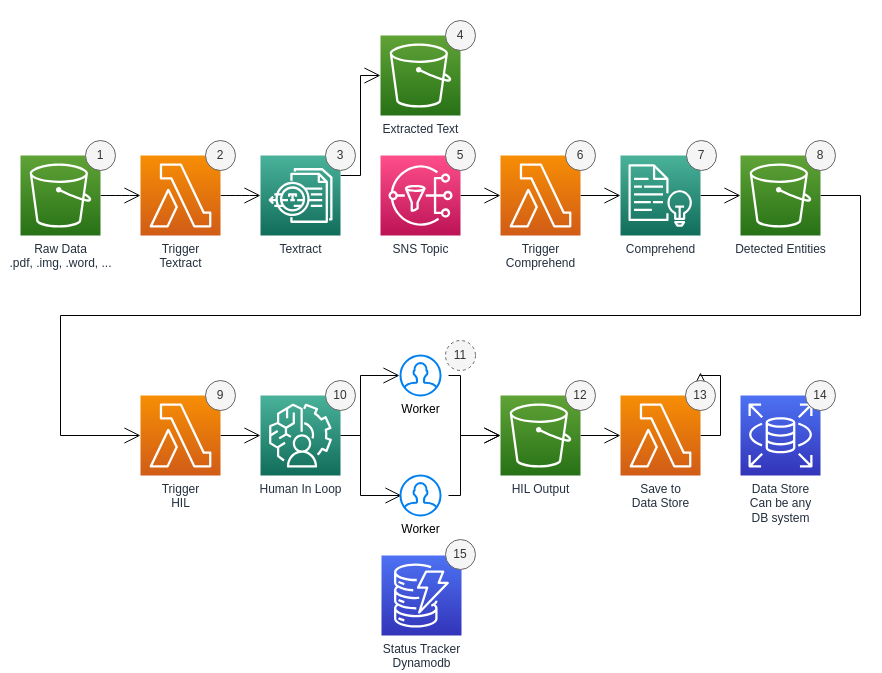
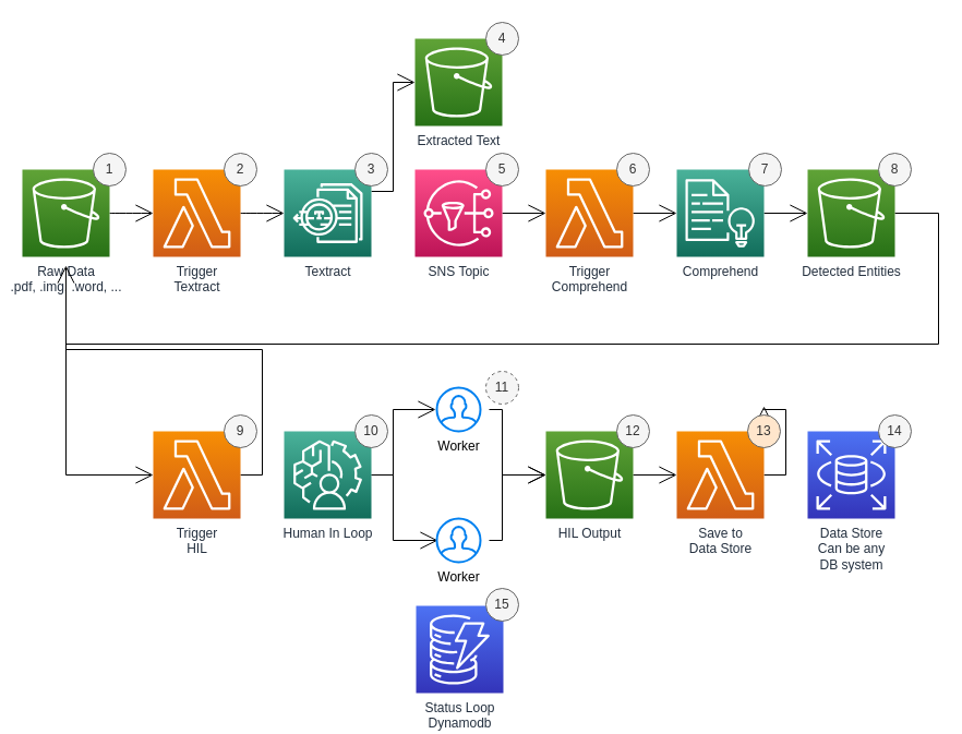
  <mxCell id="0" />
  <mxCell id="1" parent="0" />
  <mxCell id="2" style="edgeStyle=none;curved=1;rounded=0;orthogonalLoop=1;jettySize=auto;html=1;exitX=1;exitY=0.5;exitDx=0;exitDy=0;exitPerimeter=0;entryX=0;entryY=0.5;entryDx=0;entryDy=0;entryPerimeter=0;endArrow=open;startSize=14;endSize=14;sourcePerimeterSpacing=8;targetPerimeterSpacing=8;" parent="1" source="3" target="5" edge="1"><mxGeometry relative="1" as="geometry" /></mxCell>
  <mxCell id="3" value="Raw Data&lt;br&gt;.pdf, .img, .word, ..." style="sketch=0;points=[[0,0,0],[0.25,0,0],[0.5,0,0],[0.75,0,0],[1,0,0],[0,1,0],[0.25,1,0],[0.5,1,0],[0.75,1,0],[1,1,0],[0,0.25,0],[0,0.5,0],[0,0.75,0],[1,0.25,0],[1,0.5,0],[1,0.75,0]];outlineConnect=0;fontColor=#232F3E;gradientColor=#60A337;gradientDirection=north;fillColor=#277116;strokeColor=#ffffff;dashed=0;verticalLabelPosition=bottom;verticalAlign=top;align=center;html=1;fontSize=12;fontStyle=0;aspect=fixed;shape=mxgraph.aws4.resourceIcon;resIcon=mxgraph.aws4.s3;hachureGap=4;pointerEvents=0;" parent="1" vertex="1"><mxGeometry x="20" y="155" width="80" height="80" as="geometry" /></mxCell>
  <mxCell id="4" style="edgeStyle=none;curved=1;rounded=0;orthogonalLoop=1;jettySize=auto;html=1;exitX=1;exitY=0.5;exitDx=0;exitDy=0;exitPerimeter=0;entryX=0;entryY=0.5;entryDx=0;entryDy=0;entryPerimeter=0;endArrow=open;startSize=14;endSize=14;sourcePerimeterSpacing=8;targetPerimeterSpacing=8;" parent="1" source="5" target="10" edge="1"><mxGeometry relative="1" as="geometry" /></mxCell>
  <mxCell id="5" value="Trigger&lt;br&gt;Textract" style="sketch=0;points=[[0,0,0],[0.25,0,0],[0.5,0,0],[0.75,0,0],[1,0,0],[0,1,0],[0.25,1,0],[0.5,1,0],[0.75,1,0],[1,1,0],[0,0.25,0],[0,0.5,0],[0,0.75,0],[1,0.25,0],[1,0.5,0],[1,0.75,0]];outlineConnect=0;fontColor=#232F3E;gradientColor=#F78E04;gradientDirection=north;fillColor=#D05C17;strokeColor=#ffffff;dashed=0;verticalLabelPosition=bottom;verticalAlign=top;align=center;html=1;fontSize=12;fontStyle=0;aspect=fixed;shape=mxgraph.aws4.resourceIcon;resIcon=mxgraph.aws4.lambda;hachureGap=4;pointerEvents=0;" parent="1" vertex="1"><mxGeometry x="140" y="155" width="80" height="80" as="geometry" /></mxCell>
  <mxCell id="6" style="edgeStyle=orthogonalEdgeStyle;rounded=0;orthogonalLoop=1;jettySize=auto;html=1;exitX=1;exitY=0.5;exitDx=0;exitDy=0;exitPerimeter=0;entryX=-0.025;entryY=0.5;entryDx=0;entryDy=0;entryPerimeter=0;endArrow=open;startSize=14;endSize=14;sourcePerimeterSpacing=8;targetPerimeterSpacing=8;" parent="1" source="8" target="23" edge="1"><mxGeometry relative="1" as="geometry"><Array as="points"><mxPoint x="360" y="435" /><mxPoint x="360" y="375" /></Array></mxGeometry></mxCell>
  <mxCell id="7" style="edgeStyle=orthogonalEdgeStyle;rounded=0;orthogonalLoop=1;jettySize=auto;html=1;exitX=1;exitY=0.5;exitDx=0;exitDy=0;exitPerimeter=0;entryX=0.025;entryY=0.5;entryDx=0;entryDy=0;entryPerimeter=0;endArrow=open;startSize=14;endSize=14;sourcePerimeterSpacing=8;targetPerimeterSpacing=8;" parent="1" source="8" target="25" edge="1"><mxGeometry relative="1" as="geometry"><Array as="points"><mxPoint x="360" y="435" /><mxPoint x="360" y="495" /></Array></mxGeometry></mxCell>
  <mxCell id="8" value="Human In Loop" style="sketch=0;points=[[0,0,0],[0.25,0,0],[0.5,0,0],[0.75,0,0],[1,0,0],[0,1,0],[0.25,1,0],[0.5,1,0],[0.75,1,0],[1,1,0],[0,0.25,0],[0,0.5,0],[0,0.75,0],[1,0.25,0],[1,0.5,0],[1,0.75,0]];outlineConnect=0;fontColor=#232F3E;gradientColor=#4AB29A;gradientDirection=north;fillColor=#116D5B;strokeColor=#ffffff;dashed=0;verticalLabelPosition=bottom;verticalAlign=top;align=center;html=1;fontSize=12;fontStyle=0;aspect=fixed;shape=mxgraph.aws4.resourceIcon;resIcon=mxgraph.aws4.augmented_ai;hachureGap=4;pointerEvents=0;" parent="1" vertex="1"><mxGeometry x="260" y="395" width="80" height="80" as="geometry" /></mxCell>
  <mxCell id="9" style="edgeStyle=orthogonalEdgeStyle;rounded=0;orthogonalLoop=1;jettySize=auto;html=1;exitX=1;exitY=0.25;exitDx=0;exitDy=0;exitPerimeter=0;entryX=0;entryY=0.5;entryDx=0;entryDy=0;entryPerimeter=0;endArrow=open;startSize=14;endSize=14;sourcePerimeterSpacing=8;targetPerimeterSpacing=8;" parent="1" source="10" target="17" edge="1"><mxGeometry relative="1" as="geometry"><Array as="points"><mxPoint x="360" y="175" /><mxPoint x="360" y="75" /></Array></mxGeometry></mxCell>
  <mxCell id="10" value="Textract" style="sketch=0;points=[[0,0,0],[0.25,0,0],[0.5,0,0],[0.75,0,0],[1,0,0],[0,1,0],[0.25,1,0],[0.5,1,0],[0.75,1,0],[1,1,0],[0,0.25,0],[0,0.5,0],[0,0.75,0],[1,0.25,0],[1,0.5,0],[1,0.75,0]];outlineConnect=0;fontColor=#232F3E;gradientColor=#4AB29A;gradientDirection=north;fillColor=#116D5B;strokeColor=#ffffff;dashed=0;verticalLabelPosition=bottom;verticalAlign=top;align=center;html=1;fontSize=12;fontStyle=0;aspect=fixed;shape=mxgraph.aws4.resourceIcon;resIcon=mxgraph.aws4.textract;hachureGap=4;pointerEvents=0;" parent="1" vertex="1"><mxGeometry x="260" y="155" width="80" height="80" as="geometry" /></mxCell>
  <mxCell id="11" style="edgeStyle=orthogonalEdgeStyle;rounded=0;orthogonalLoop=1;jettySize=auto;html=1;exitX=1;exitY=0.5;exitDx=0;exitDy=0;exitPerimeter=0;entryX=0;entryY=0.5;entryDx=0;entryDy=0;entryPerimeter=0;endArrow=open;startSize=14;endSize=14;sourcePerimeterSpacing=8;targetPerimeterSpacing=8;" parent="1" source="12" target="19" edge="1"><mxGeometry relative="1" as="geometry" /></mxCell>
  <mxCell id="12" value="Comprehend" style="sketch=0;points=[[0,0,0],[0.25,0,0],[0.5,0,0],[0.75,0,0],[1,0,0],[0,1,0],[0.25,1,0],[0.5,1,0],[0.75,1,0],[1,1,0],[0,0.25,0],[0,0.5,0],[0,0.75,0],[1,0.25,0],[1,0.5,0],[1,0.75,0]];outlineConnect=0;fontColor=#232F3E;gradientColor=#4AB29A;gradientDirection=north;fillColor=#116D5B;strokeColor=#ffffff;dashed=0;verticalLabelPosition=bottom;verticalAlign=top;align=center;html=1;fontSize=12;fontStyle=0;aspect=fixed;shape=mxgraph.aws4.resourceIcon;resIcon=mxgraph.aws4.comprehend;hachureGap=4;pointerEvents=0;" parent="1" vertex="1"><mxGeometry x="620" y="155" width="80" height="80" as="geometry" /></mxCell>
  <mxCell id="13" style="edgeStyle=orthogonalEdgeStyle;rounded=0;orthogonalLoop=1;jettySize=auto;html=1;exitX=1;exitY=0.5;exitDx=0;exitDy=0;exitPerimeter=0;entryX=0;entryY=0.5;entryDx=0;entryDy=0;entryPerimeter=0;endArrow=open;startSize=14;endSize=14;sourcePerimeterSpacing=8;targetPerimeterSpacing=8;" parent="1" source="14" target="16" edge="1"><mxGeometry relative="1" as="geometry" /></mxCell>
  <mxCell id="14" value="SNS Topic" style="sketch=0;points=[[0,0,0],[0.25,0,0],[0.5,0,0],[0.75,0,0],[1,0,0],[0,1,0],[0.25,1,0],[0.5,1,0],[0.75,1,0],[1,1,0],[0,0.25,0],[0,0.5,0],[0,0.75,0],[1,0.25,0],[1,0.5,0],[1,0.75,0]];outlineConnect=0;fontColor=#232F3E;gradientColor=#FF4F8B;gradientDirection=north;fillColor=#BC1356;strokeColor=#ffffff;dashed=0;verticalLabelPosition=bottom;verticalAlign=top;align=center;html=1;fontSize=12;fontStyle=0;aspect=fixed;shape=mxgraph.aws4.resourceIcon;resIcon=mxgraph.aws4.sns;hachureGap=4;pointerEvents=0;" parent="1" vertex="1"><mxGeometry x="380" y="155" width="80" height="80" as="geometry" /></mxCell>
  <mxCell id="15" style="edgeStyle=orthogonalEdgeStyle;rounded=0;orthogonalLoop=1;jettySize=auto;html=1;exitX=1;exitY=0.5;exitDx=0;exitDy=0;exitPerimeter=0;entryX=0;entryY=0.5;entryDx=0;entryDy=0;entryPerimeter=0;endArrow=open;startSize=14;endSize=14;sourcePerimeterSpacing=8;targetPerimeterSpacing=8;" parent="1" source="16" target="12" edge="1"><mxGeometry relative="1" as="geometry" /></mxCell>
  <mxCell id="16" value="Trigger&lt;br&gt;Comprehend" style="sketch=0;points=[[0,0,0],[0.25,0,0],[0.5,0,0],[0.75,0,0],[1,0,0],[0,1,0],[0.25,1,0],[0.5,1,0],[0.75,1,0],[1,1,0],[0,0.25,0],[0,0.5,0],[0,0.75,0],[1,0.25,0],[1,0.5,0],[1,0.75,0]];outlineConnect=0;fontColor=#232F3E;gradientColor=#F78E04;gradientDirection=north;fillColor=#D05C17;strokeColor=#ffffff;dashed=0;verticalLabelPosition=bottom;verticalAlign=top;align=center;html=1;fontSize=12;fontStyle=0;aspect=fixed;shape=mxgraph.aws4.resourceIcon;resIcon=mxgraph.aws4.lambda;hachureGap=4;pointerEvents=0;" parent="1" vertex="1"><mxGeometry x="500" y="155" width="80" height="80" as="geometry" /></mxCell>
  <mxCell id="17" value="Extracted Text" style="sketch=0;points=[[0,0,0],[0.25,0,0],[0.5,0,0],[0.75,0,0],[1,0,0],[0,1,0],[0.25,1,0],[0.5,1,0],[0.75,1,0],[1,1,0],[0,0.25,0],[0,0.5,0],[0,0.75,0],[1,0.25,0],[1,0.5,0],[1,0.75,0]];outlineConnect=0;fontColor=#232F3E;gradientColor=#60A337;gradientDirection=north;fillColor=#277116;strokeColor=#ffffff;dashed=0;verticalLabelPosition=bottom;verticalAlign=top;align=center;html=1;fontSize=12;fontStyle=0;aspect=fixed;shape=mxgraph.aws4.resourceIcon;resIcon=mxgraph.aws4.s3;hachureGap=4;pointerEvents=0;" parent="1" vertex="1"><mxGeometry x="380" y="35" width="80" height="80" as="geometry" /></mxCell>
  <mxCell id="18" style="edgeStyle=orthogonalEdgeStyle;rounded=0;orthogonalLoop=1;jettySize=auto;html=1;exitX=1;exitY=0.5;exitDx=0;exitDy=0;exitPerimeter=0;entryX=0;entryY=0.5;entryDx=0;entryDy=0;entryPerimeter=0;endArrow=open;startSize=14;endSize=14;sourcePerimeterSpacing=8;targetPerimeterSpacing=8;" parent="1" source="19" target="21" edge="1"><mxGeometry relative="1" as="geometry"><Array as="points"><mxPoint x="860" y="195" /><mxPoint x="860" y="315" /><mxPoint x="60" y="315" /><mxPoint x="60" y="435" /></Array></mxGeometry></mxCell>
  <mxCell id="19" value="Detected Entities" style="sketch=0;points=[[0,0,0],[0.25,0,0],[0.5,0,0],[0.75,0,0],[1,0,0],[0,1,0],[0.25,1,0],[0.5,1,0],[0.75,1,0],[1,1,0],[0,0.25,0],[0,0.5,0],[0,0.75,0],[1,0.25,0],[1,0.5,0],[1,0.75,0]];outlineConnect=0;fontColor=#232F3E;gradientColor=#60A337;gradientDirection=north;fillColor=#277116;strokeColor=#ffffff;dashed=0;verticalLabelPosition=bottom;verticalAlign=top;align=center;html=1;fontSize=12;fontStyle=0;aspect=fixed;shape=mxgraph.aws4.resourceIcon;resIcon=mxgraph.aws4.s3;hachureGap=4;pointerEvents=0;" parent="1" vertex="1"><mxGeometry x="740" y="155" width="80" height="80" as="geometry" /></mxCell>
- <mxCell id="20" style="edgeStyle=orthogonalEdgeStyle;rounded=0;orthogonalLoop=1;jettySize=auto;html=1;exitX=1;exitY=0.5;exitDx=0;exitDy=0;exitPerimeter=0;entryX=0;entryY=0.5;entryDx=0;entryDy=0;entryPerimeter=0;endArrow=open;startSize=14;endSize=14;sourcePerimeterSpacing=8;targetPerimeterSpacing=8;" parent="1" source="21" target="8" edge="1"><mxGeometry relative="1" as="geometry" /></mxCell>
+ <mxCell id="20" style="edgeStyle=orthogonalEdgeStyle;rounded=0;orthogonalLoop=1;jettySize=auto;html=1;exitX=1;exitY=0.5;exitDx=0;exitDy=0;exitPerimeter=0;endArrow=open;startSize=14;endSize=14;sourcePerimeterSpacing=8;targetPerimeterSpacing=8;" parent="1" source="21" target="3" edge="1"><mxGeometry relative="1" as="geometry" /></mxCell>
  <mxCell id="21" value="Trigger&lt;br&gt;HIL" style="sketch=0;points=[[0,0,0],[0.25,0,0],[0.5,0,0],[0.75,0,0],[1,0,0],[0,1,0],[0.25,1,0],[0.5,1,0],[0.75,1,0],[1,1,0],[0,0.25,0],[0,0.5,0],[0,0.75,0],[1,0.25,0],[1,0.5,0],[1,0.75,0]];outlineConnect=0;fontColor=#232F3E;gradientColor=#F78E04;gradientDirection=north;fillColor=#D05C17;strokeColor=#ffffff;dashed=0;verticalLabelPosition=bottom;verticalAlign=top;align=center;html=1;fontSize=12;fontStyle=0;aspect=fixed;shape=mxgraph.aws4.resourceIcon;resIcon=mxgraph.aws4.lambda;hachureGap=4;pointerEvents=0;" parent="1" vertex="1"><mxGeometry x="140" y="395" width="80" height="80" as="geometry" /></mxCell>
  <mxCell id="22" style="edgeStyle=orthogonalEdgeStyle;rounded=0;orthogonalLoop=1;jettySize=auto;html=1;entryX=0;entryY=0.5;entryDx=0;entryDy=0;entryPerimeter=0;endArrow=open;startSize=14;endSize=14;sourcePerimeterSpacing=8;targetPerimeterSpacing=8;" parent="1" source="23" target="27" edge="1"><mxGeometry relative="1" as="geometry"><Array as="points"><mxPoint x="460" y="375" /><mxPoint x="460" y="435" /></Array></mxGeometry></mxCell>
  <mxCell id="23" value="Worker" style="html=1;verticalLabelPosition=bottom;align=center;labelBackgroundColor=#ffffff;verticalAlign=top;strokeWidth=2;strokeColor=#0080F0;shadow=0;dashed=0;shape=mxgraph.ios7.icons.user;hachureGap=4;pointerEvents=0;" parent="1" vertex="1"><mxGeometry x="400" y="355" width="40" height="40" as="geometry" /></mxCell>
  <mxCell id="24" style="edgeStyle=orthogonalEdgeStyle;rounded=0;orthogonalLoop=1;jettySize=auto;html=1;entryX=0;entryY=0.5;entryDx=0;entryDy=0;entryPerimeter=0;endArrow=open;startSize=14;endSize=14;sourcePerimeterSpacing=8;targetPerimeterSpacing=8;" parent="1" source="25" target="27" edge="1"><mxGeometry relative="1" as="geometry"><Array as="points"><mxPoint x="460" y="495" /><mxPoint x="460" y="435" /></Array></mxGeometry></mxCell>
  <mxCell id="25" value="Worker" style="html=1;verticalLabelPosition=bottom;align=center;labelBackgroundColor=#ffffff;verticalAlign=top;strokeWidth=2;strokeColor=#0080F0;shadow=0;dashed=0;shape=mxgraph.ios7.icons.user;hachureGap=4;pointerEvents=0;" parent="1" vertex="1"><mxGeometry x="400" y="475" width="40" height="40" as="geometry" /></mxCell>
  <mxCell id="26" style="edgeStyle=orthogonalEdgeStyle;rounded=0;orthogonalLoop=1;jettySize=auto;html=1;exitX=1;exitY=0.5;exitDx=0;exitDy=0;exitPerimeter=0;entryX=0;entryY=0.5;entryDx=0;entryDy=0;entryPerimeter=0;endArrow=open;startSize=14;endSize=14;sourcePerimeterSpacing=8;targetPerimeterSpacing=8;" parent="1" source="27" target="29" edge="1"><mxGeometry relative="1" as="geometry" /></mxCell>
  <mxCell id="27" value="HIL Output" style="sketch=0;points=[[0,0,0],[0.25,0,0],[0.5,0,0],[0.75,0,0],[1,0,0],[0,1,0],[0.25,1,0],[0.5,1,0],[0.75,1,0],[1,1,0],[0,0.25,0],[0,0.5,0],[0,0.75,0],[1,0.25,0],[1,0.5,0],[1,0.75,0]];outlineConnect=0;fontColor=#232F3E;gradientColor=#60A337;gradientDirection=north;fillColor=#277116;strokeColor=#ffffff;dashed=0;verticalLabelPosition=bottom;verticalAlign=top;align=center;html=1;fontSize=12;fontStyle=0;aspect=fixed;shape=mxgraph.aws4.resourceIcon;resIcon=mxgraph.aws4.s3;hachureGap=4;pointerEvents=0;" parent="1" vertex="1"><mxGeometry x="500" y="395" width="80" height="80" as="geometry" /></mxCell>
  <mxCell id="28" style="edgeStyle=orthogonalEdgeStyle;rounded=0;orthogonalLoop=1;jettySize=auto;html=1;exitX=1;exitY=0.5;exitDx=0;exitDy=0;exitPerimeter=0;endArrow=open;startSize=14;endSize=14;sourcePerimeterSpacing=8;targetPerimeterSpacing=8;" parent="1" source="29" target="40" edge="1"><mxGeometry relative="1" as="geometry" /></mxCell>
  <mxCell id="29" value="Save to &lt;br&gt;Data Store" style="sketch=0;points=[[0,0,0],[0.25,0,0],[0.5,0,0],[0.75,0,0],[1,0,0],[0,1,0],[0.25,1,0],[0.5,1,0],[0.75,1,0],[1,1,0],[0,0.25,0],[0,0.5,0],[0,0.75,0],[1,0.25,0],[1,0.5,0],[1,0.75,0]];outlineConnect=0;fontColor=#232F3E;gradientColor=#F78E04;gradientDirection=north;fillColor=#D05C17;strokeColor=#ffffff;dashed=0;verticalLabelPosition=bottom;verticalAlign=top;align=center;html=1;fontSize=12;fontStyle=0;aspect=fixed;shape=mxgraph.aws4.resourceIcon;resIcon=mxgraph.aws4.lambda;hachureGap=4;pointerEvents=0;" parent="1" vertex="1"><mxGeometry x="620" y="395" width="80" height="80" as="geometry" /></mxCell>
  <mxCell id="30" value="Data Store&lt;br&gt;Can be any &lt;br&gt;DB system" style="sketch=0;points=[[0,0,0],[0.25,0,0],[0.5,0,0],[0.75,0,0],[1,0,0],[0,1,0],[0.25,1,0],[0.5,1,0],[0.75,1,0],[1,1,0],[0,0.25,0],[0,0.5,0],[0,0.75,0],[1,0.25,0],[1,0.5,0],[1,0.75,0]];outlineConnect=0;fontColor=#232F3E;gradientColor=#4D72F3;gradientDirection=north;fillColor=#3334B9;strokeColor=#ffffff;dashed=0;verticalLabelPosition=bottom;verticalAlign=top;align=center;html=1;fontSize=12;fontStyle=0;aspect=fixed;shape=mxgraph.aws4.resourceIcon;resIcon=mxgraph.aws4.rds;hachureGap=4;pointerEvents=0;" parent="1" vertex="1"><mxGeometry x="740" y="395" width="80" height="80" as="geometry" /></mxCell>
  <mxCell id="31" value="1" style="ellipse;whiteSpace=wrap;html=1;aspect=fixed;hachureGap=4;pointerEvents=0;fillColor=#f5f5f5;strokeColor=#666666;fontColor=#333333;" parent="1" vertex="1"><mxGeometry x="85" y="140" width="30" height="30" as="geometry" /></mxCell>
  <mxCell id="32" value="2" style="ellipse;whiteSpace=wrap;html=1;aspect=fixed;hachureGap=4;pointerEvents=0;fillColor=#f5f5f5;strokeColor=#666666;fontColor=#333333;" parent="1" vertex="1"><mxGeometry x="205" y="140" width="30" height="30" as="geometry" /></mxCell>
  <mxCell id="33" value="3" style="ellipse;whiteSpace=wrap;html=1;aspect=fixed;hachureGap=4;pointerEvents=0;fillColor=#f5f5f5;strokeColor=#666666;fontColor=#333333;" parent="1" vertex="1"><mxGeometry x="325" y="140" width="30" height="30" as="geometry" /></mxCell>
  <mxCell id="34" value="4" style="ellipse;whiteSpace=wrap;html=1;aspect=fixed;hachureGap=4;pointerEvents=0;fillColor=#f5f5f5;strokeColor=#666666;fontColor=#333333;" parent="1" vertex="1"><mxGeometry x="445" y="20" width="30" height="30" as="geometry" /></mxCell>
  <mxCell id="35" value="5" style="ellipse;whiteSpace=wrap;html=1;aspect=fixed;hachureGap=4;pointerEvents=0;fillColor=#f5f5f5;strokeColor=#666666;fontColor=#333333;" parent="1" vertex="1"><mxGeometry x="445" y="140" width="30" height="30" as="geometry" /></mxCell>
  <mxCell id="36" value="6" style="ellipse;whiteSpace=wrap;html=1;aspect=fixed;hachureGap=4;pointerEvents=0;fillColor=#f5f5f5;strokeColor=#666666;fontColor=#333333;" parent="1" vertex="1"><mxGeometry x="565" y="140" width="30" height="30" as="geometry" /></mxCell>
  <mxCell id="37" value="7" style="ellipse;whiteSpace=wrap;html=1;aspect=fixed;hachureGap=4;pointerEvents=0;fillColor=#f5f5f5;strokeColor=#666666;fontColor=#333333;" parent="1" vertex="1"><mxGeometry x="686" y="140" width="30" height="30" as="geometry" /></mxCell>
  <mxCell id="38" value="8" style="ellipse;whiteSpace=wrap;html=1;aspect=fixed;hachureGap=4;pointerEvents=0;fillColor=#f5f5f5;strokeColor=#666666;fontColor=#333333;" parent="1" vertex="1"><mxGeometry x="805" y="140" width="30" height="30" as="geometry" /></mxCell>
  <mxCell id="39" value="14" style="ellipse;whiteSpace=wrap;html=1;aspect=fixed;hachureGap=4;pointerEvents=0;fillColor=#f5f5f5;strokeColor=#666666;fontColor=#333333;" parent="1" vertex="1"><mxGeometry x="805" y="380" width="30" height="30" as="geometry" /></mxCell>
- <mxCell id="40" value="13" style="ellipse;whiteSpace=wrap;html=1;aspect=fixed;hachureGap=4;pointerEvents=0;fillColor=#f5f5f5;strokeColor=#666666;fontColor=#333333;" parent="1" vertex="1"><mxGeometry x="685" y="380" width="30" height="30" as="geometry" /></mxCell>
+ <mxCell id="40" value="13" style="ellipse;whiteSpace=wrap;html=1;aspect=fixed;hachureGap=4;pointerEvents=0;fillColor=#ffe6cc;strokeColor=#666666;fontColor=#333333;" parent="1" vertex="1"><mxGeometry x="685" y="380" width="30" height="30" as="geometry" /></mxCell>
  <mxCell id="41" value="12" style="ellipse;whiteSpace=wrap;html=1;aspect=fixed;hachureGap=4;pointerEvents=0;fillColor=#f5f5f5;strokeColor=#666666;fontColor=#333333;" parent="1" vertex="1"><mxGeometry x="565" y="380" width="30" height="30" as="geometry" /></mxCell>
  <mxCell id="42" value="10" style="ellipse;whiteSpace=wrap;html=1;aspect=fixed;hachureGap=4;pointerEvents=0;fillColor=#f5f5f5;strokeColor=#666666;fontColor=#333333;" parent="1" vertex="1"><mxGeometry x="325" y="380" width="30" height="30" as="geometry" /></mxCell>
  <mxCell id="43" value="9" style="ellipse;whiteSpace=wrap;html=1;aspect=fixed;hachureGap=4;pointerEvents=0;fillColor=#f5f5f5;strokeColor=#666666;fontColor=#333333;" parent="1" vertex="1"><mxGeometry x="205" y="380" width="30" height="30" as="geometry" /></mxCell>
  <mxCell id="44" value="11" style="ellipse;whiteSpace=wrap;html=1;aspect=fixed;hachureGap=4;pointerEvents=0;fillColor=#f5f5f5;strokeColor=#666666;fontColor=#333333;dashed=1;" parent="1" vertex="1"><mxGeometry x="445" y="340" width="30" height="30" as="geometry" /></mxCell>
- <mxCell id="45" value="Status Tracker&lt;br&gt;Dynamodb" style="sketch=0;points=[[0,0,0],[0.25,0,0],[0.5,0,0],[0.75,0,0],[1,0,0],[0,1,0],[0.25,1,0],[0.5,1,0],[0.75,1,0],[1,1,0],[0,0.25,0],[0,0.5,0],[0,0.75,0],[1,0.25,0],[1,0.5,0],[1,0.75,0]];outlineConnect=0;fontColor=#232F3E;gradientColor=#4D72F3;gradientDirection=north;fillColor=#3334B9;strokeColor=#ffffff;dashed=0;verticalLabelPosition=bottom;verticalAlign=top;align=center;html=1;fontSize=12;fontStyle=0;aspect=fixed;shape=mxgraph.aws4.resourceIcon;resIcon=mxgraph.aws4.dynamodb;hachureGap=4;pointerEvents=0;" vertex="1" parent="1"><mxGeometry x="381" y="555" width="80" height="80" as="geometry" /></mxCell>
+ <mxCell id="45" value="Status Loop&lt;br&gt;Dynamodb" style="sketch=0;points=[[0,0,0],[0.25,0,0],[0.5,0,0],[0.75,0,0],[1,0,0],[0,1,0],[0.25,1,0],[0.5,1,0],[0.75,1,0],[1,1,0],[0,0.25,0],[0,0.5,0],[0,0.75,0],[1,0.25,0],[1,0.5,0],[1,0.75,0]];outlineConnect=0;fontColor=#232F3E;gradientColor=#4D72F3;gradientDirection=north;fillColor=#3334B9;strokeColor=#ffffff;dashed=0;verticalLabelPosition=bottom;verticalAlign=top;align=center;html=1;fontSize=12;fontStyle=0;aspect=fixed;shape=mxgraph.aws4.resourceIcon;resIcon=mxgraph.aws4.dynamodb;hachureGap=4;pointerEvents=0;" vertex="1" parent="1"><mxGeometry x="381" y="555" width="80" height="80" as="geometry" /></mxCell>
  <mxCell id="46" value="15" style="ellipse;whiteSpace=wrap;html=1;aspect=fixed;hachureGap=4;pointerEvents=0;fillColor=#f5f5f5;strokeColor=#666666;fontColor=#333333;" vertex="1" parent="1"><mxGeometry x="445" y="539" width="30" height="30" as="geometry" /></mxCell>
